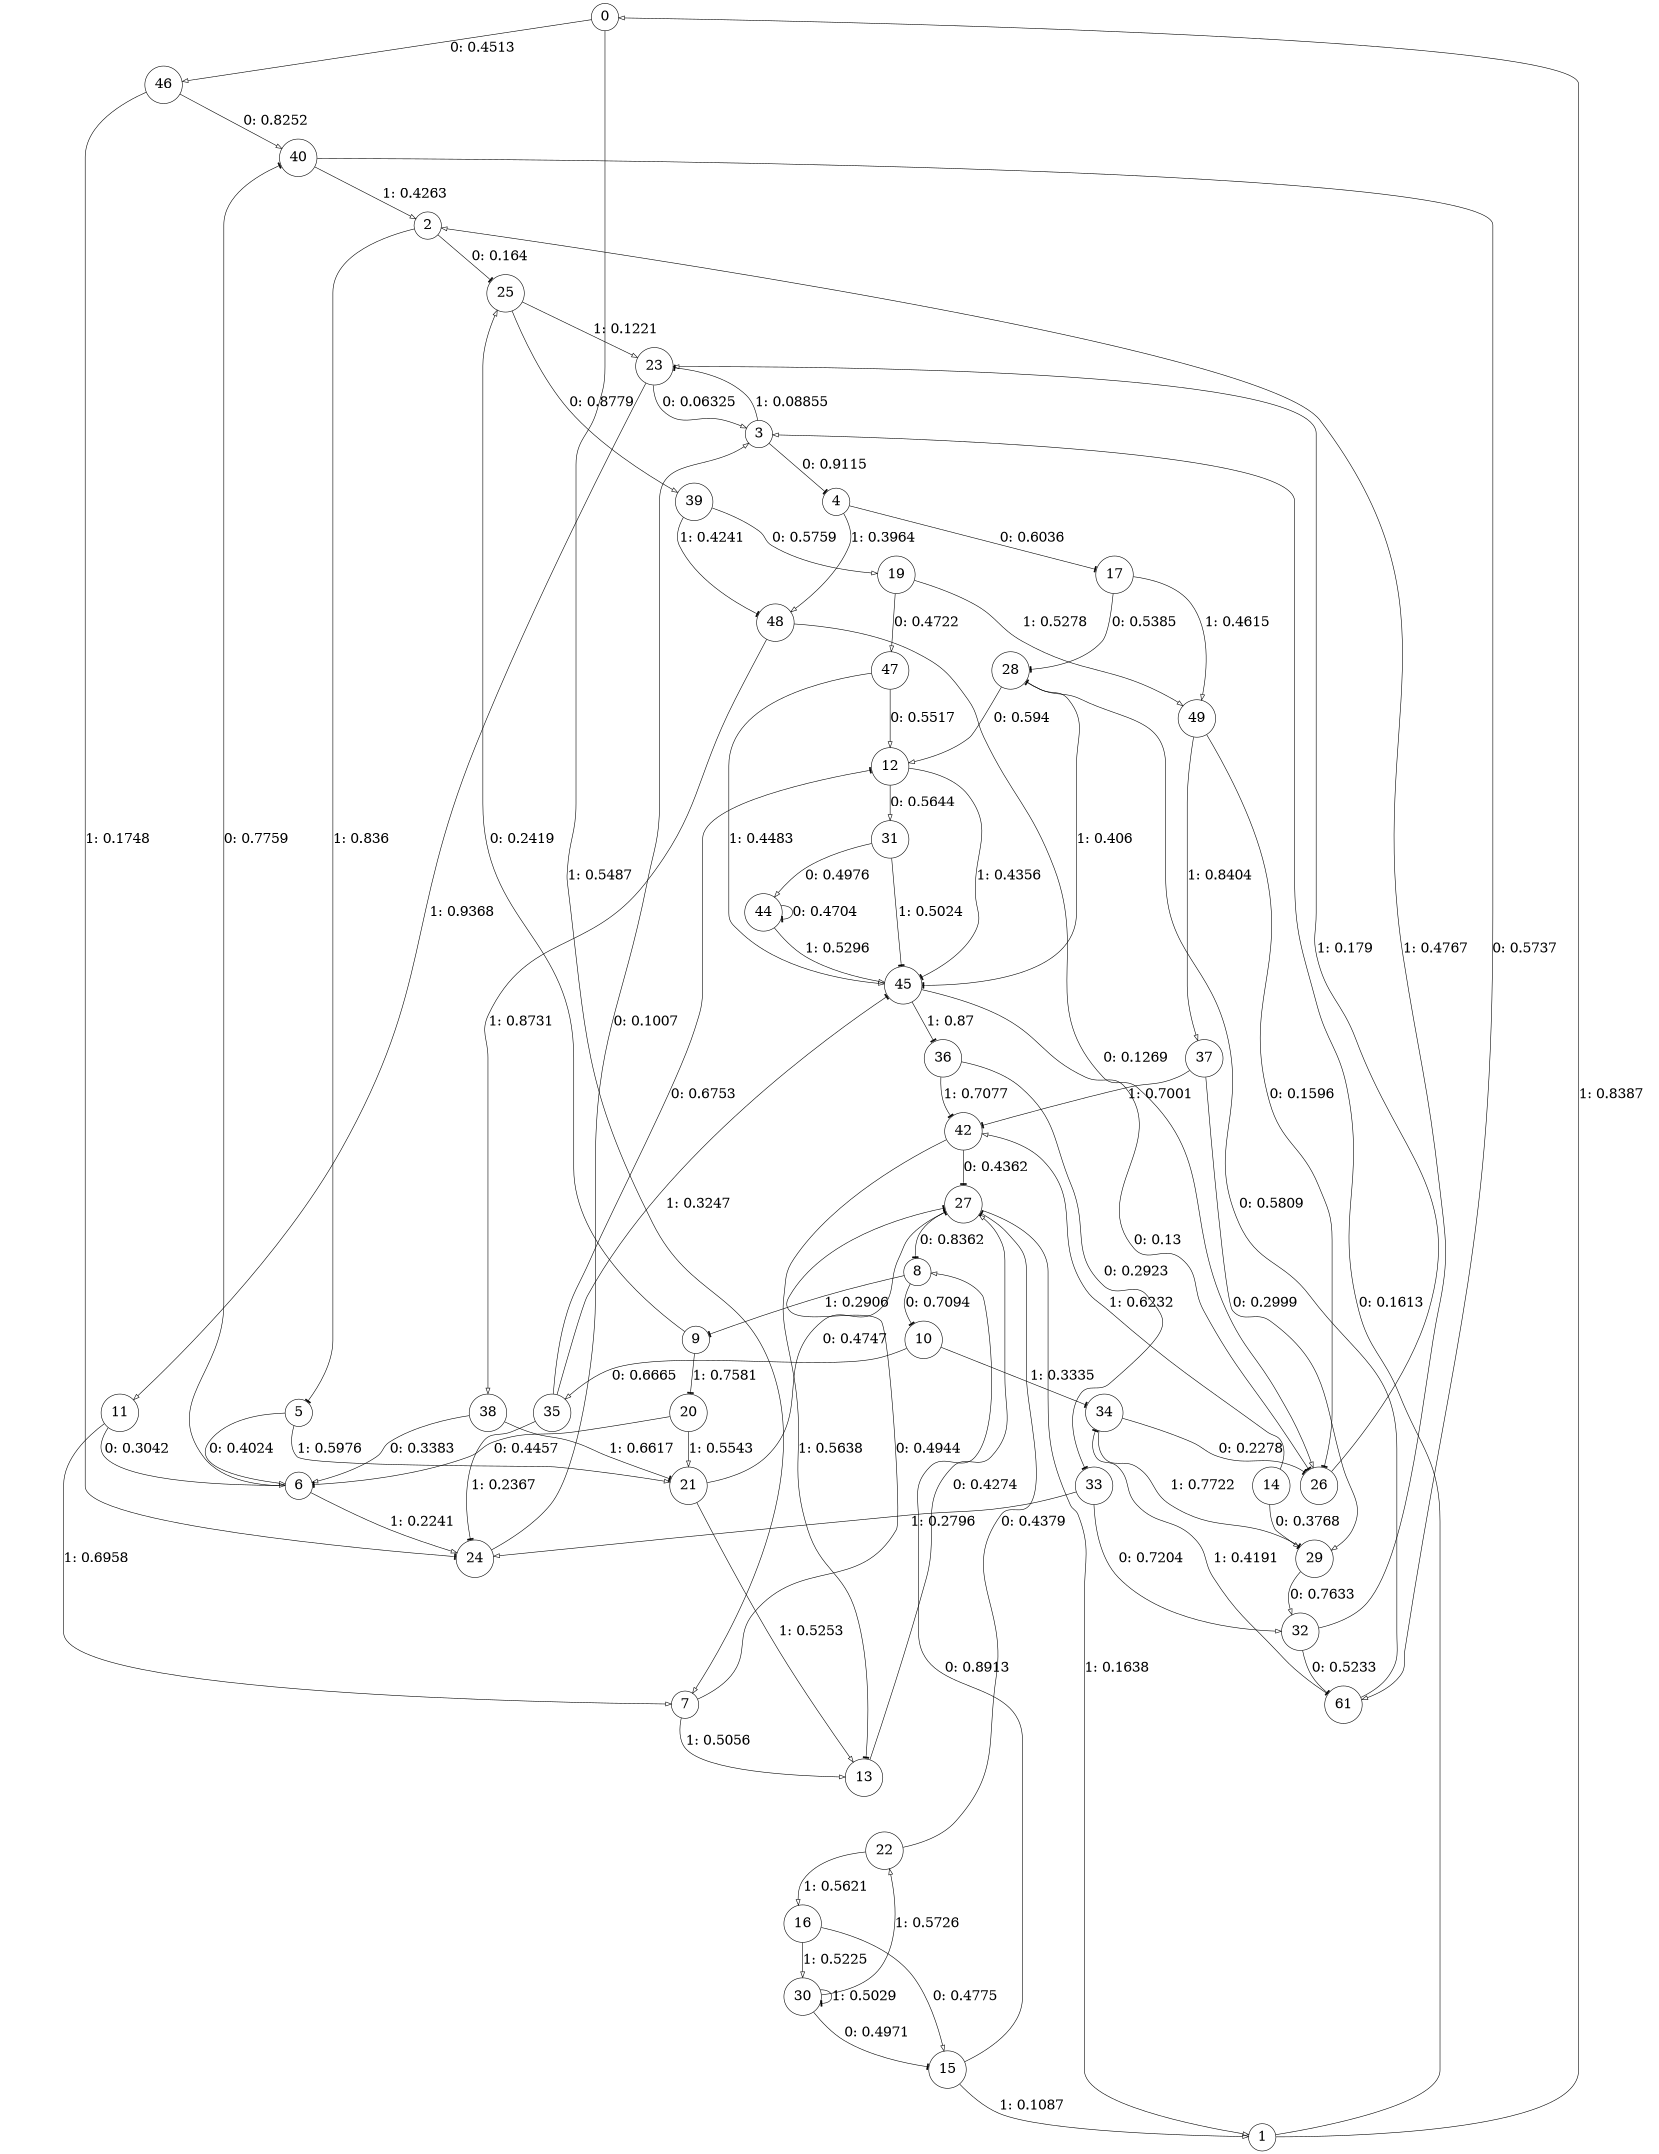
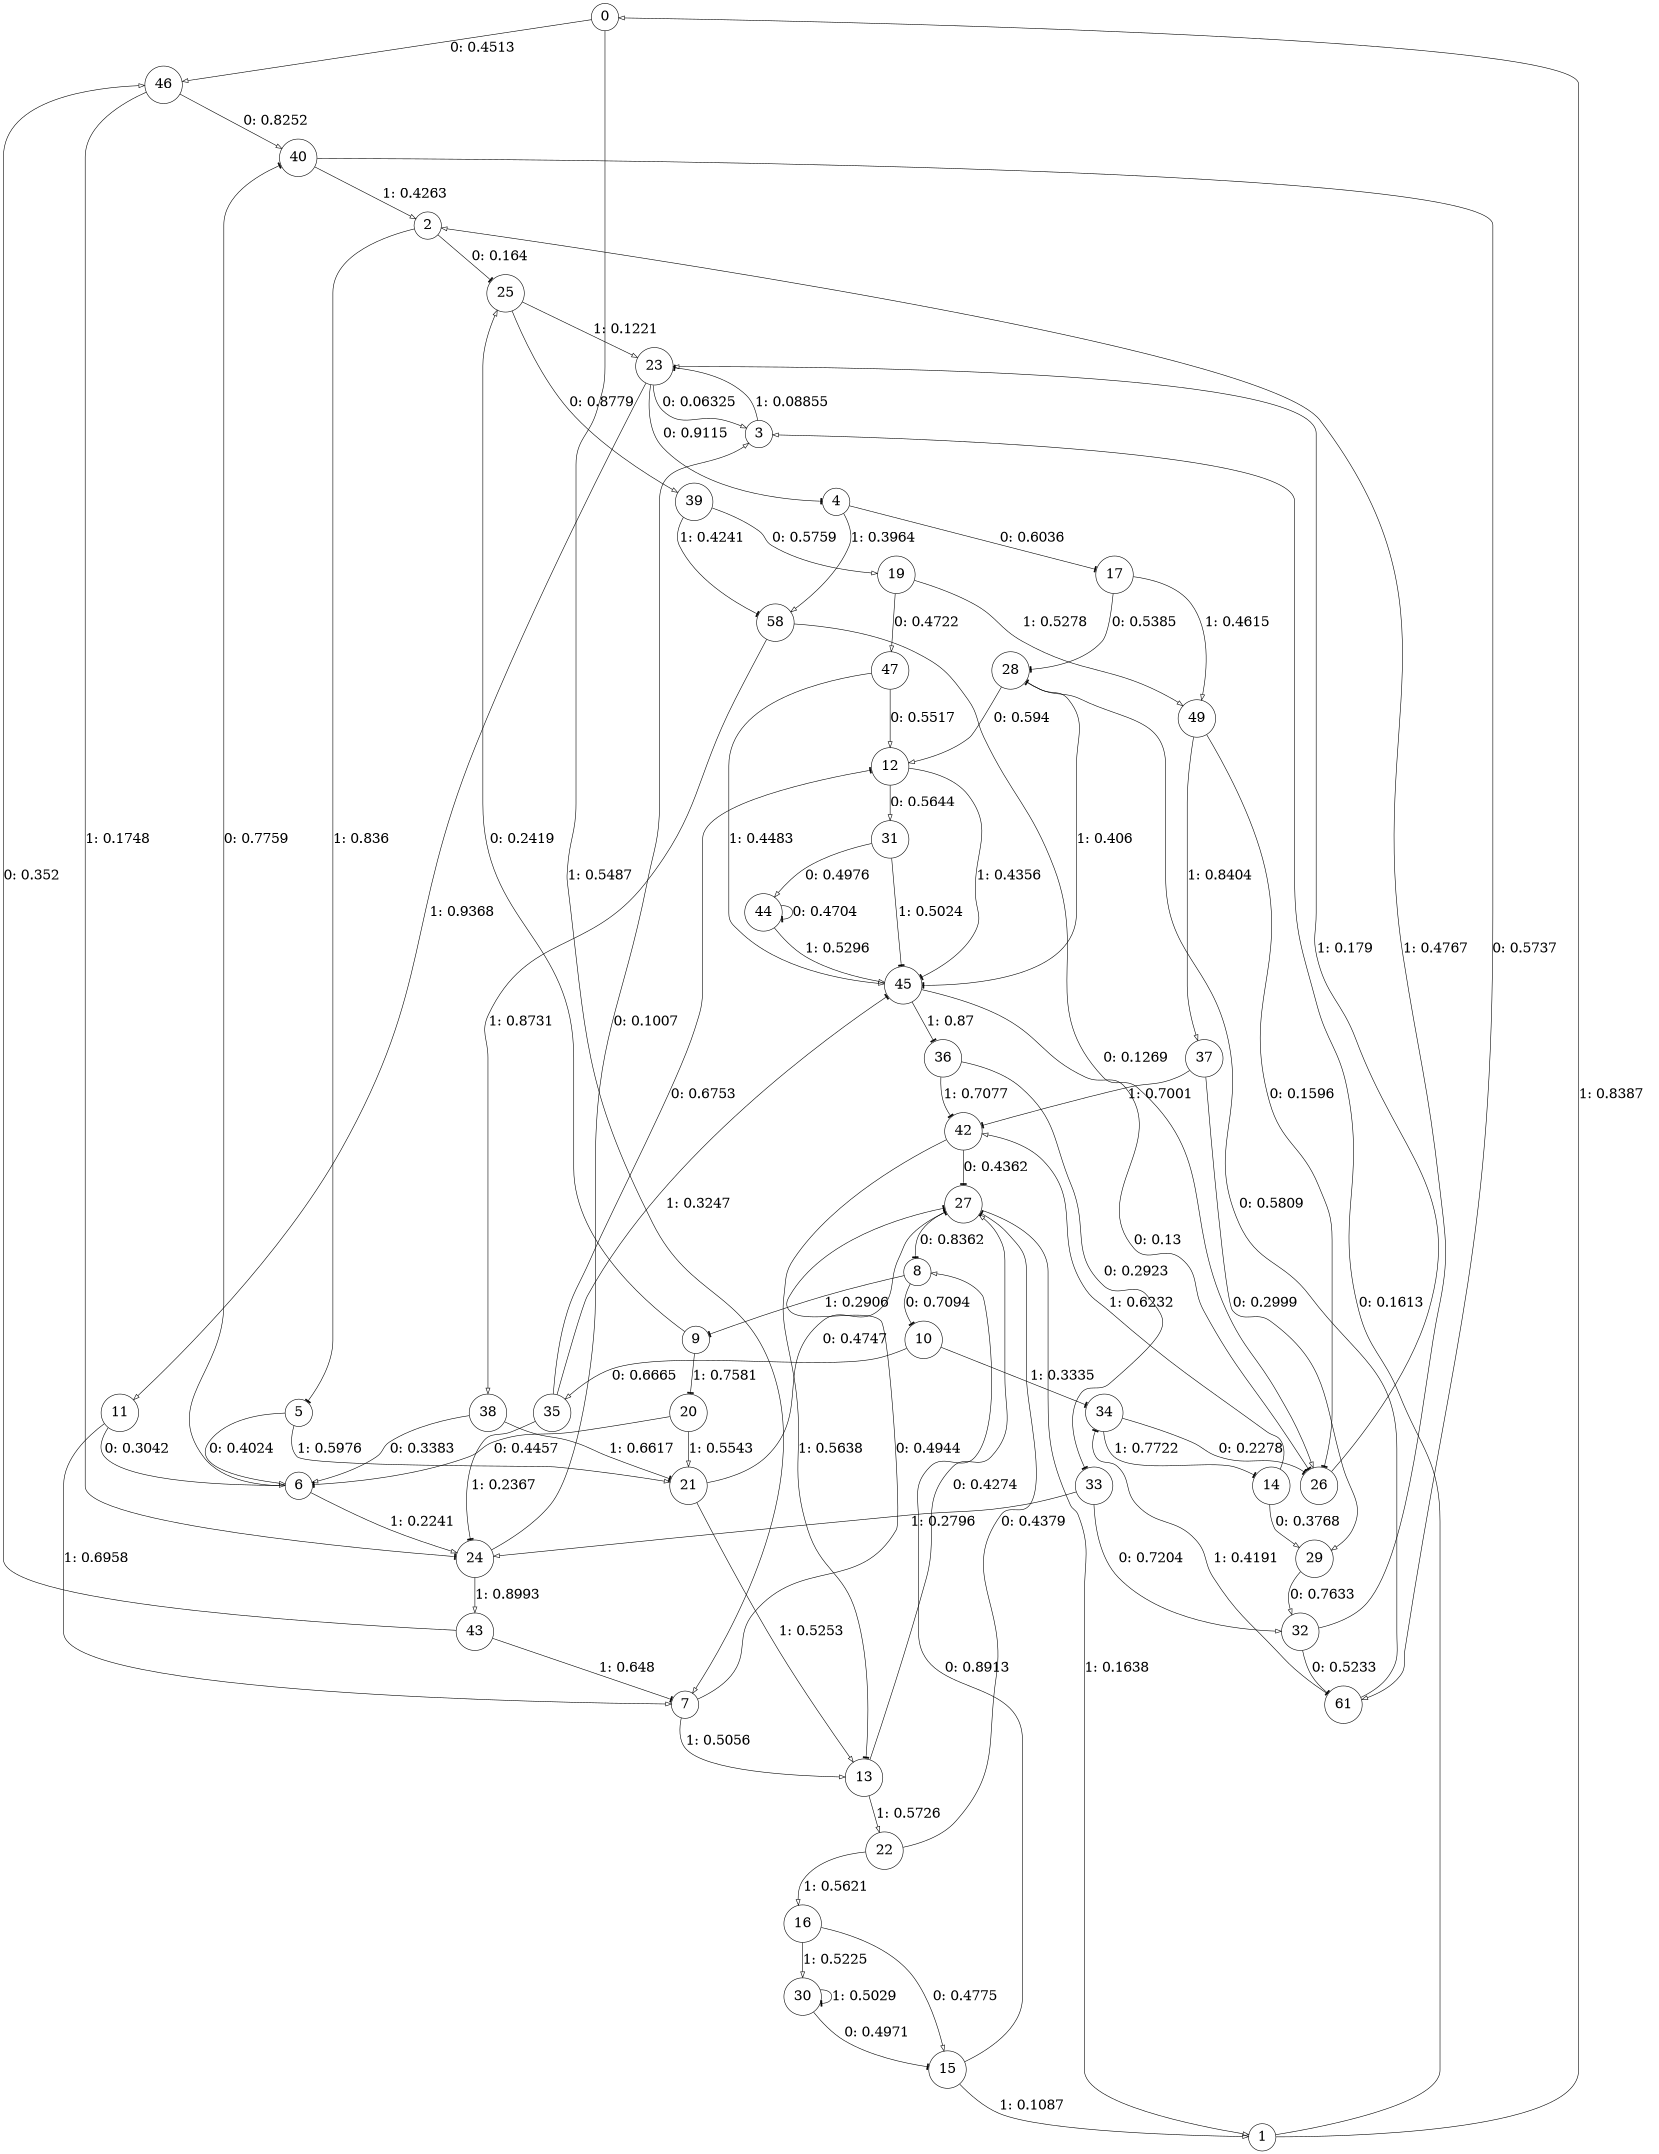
  digraph {
    node [fontsize=24 shape=circle]
    edge [arrowhead=onormal fontsize=24]
    0
    46
    7
    40
    24
    27
    13
    2
    n9 [label=61]
    3
+   43
    1
    8
    22
    4
    23
    17
-   48
+   48 [label=58]
    11
    25
    5
    39
    6
    21
    19
    28
    49
    26
    38
    12
    45
    37
    34
    10
    9
    16
    35
    20
    14
    31
    36
    29
    42
    44
    33
    15
    30
    32
    47
    0 -> 46 [label="0: 0.4513   "]
    0 -> 7 [label="1: 0.5487   "]
    46 -> 40 [label="0: 0.8252   "]
    46 -> 24 [arrowhead=tee label="1: 0.1748   "]
    7 -> 27 [arrowhead=tee label="0: 0.4944   "]
    7 -> 13 [label="1: 0.5056   "]
    40 -> 2 [label="1: 0.4263   "]
    40 -> n9 [label="0: 0.5737   "]
    24 -> 3 [label="0: 0.1007   "]
+   24 -> 43 [label="1: 0.8993   "]
    27 -> 1 [label="1: 0.1638   "]
    27 -> 8 [arrowhead=tee label="0: 0.8362   "]
    13 -> 27 [label="0: 0.4274   "]
-   30 -> 22 [label="1: 0.5726   "]
+   13 -> 22 [label="1: 0.5726   "]
    2 -> 25 [arrowhead=tee label="0: 0.164    "]
    2 -> 5 [arrowhead=tee label="1: 0.836    "]
    n9 -> 28 [arrowhead=tee label="0: 0.5809   "]
    n9 -> 34 [arrowhead=tee label="1: 0.4191   "]
-   3 -> 4 [arrowhead=tee label="0: 0.9115   "]
+   23 -> 4 [arrowhead=tee label="0: 0.9115   "]
    3 -> 23 [arrowhead=tee label="1: 0.08855  "]
+   43 -> 46 [label="0: 0.352    "]
+   43 -> 7 [arrowhead=tee label="1: 0.648    "]
    1 -> 0 [label="1: 0.8387   "]
    1 -> 3 [label="0: 0.1613   "]
    8 -> 10 [arrowhead=tee label="0: 0.7094   "]
    8 -> 9 [arrowhead=tee label="1: 0.2906   "]
    22 -> 27 [arrowhead=tee label="0: 0.4379   "]
    22 -> 16 [label="1: 0.5621   "]
    4 -> 17 [arrowhead=tee label="0: 0.6036   "]
    4 -> 48 [label="1: 0.3964   "]
    23 -> 3 [label="0: 0.06325  "]
    23 -> 11 [label="1: 0.9368   "]
    17 -> 28 [arrowhead=tee label="0: 0.5385   "]
    17 -> 49 [label="1: 0.4615   "]
    48 -> 26 [label="0: 0.1269   "]
    48 -> 38 [label="1: 0.8731   "]
    11 -> 7 [label="1: 0.6958   "]
    11 -> 6 [label="0: 0.3042   "]
    25 -> 23 [label="1: 0.1221   "]
    25 -> 39 [label="0: 0.8779   "]
    5 -> 6 [label="0: 0.4024   "]
    5 -> 21 [label="1: 0.5976   "]
    39 -> 48 [arrowhead=tee label="1: 0.4241   "]
    39 -> 19 [label="0: 0.5759   "]
    6 -> 40 [arrowhead=tee label="0: 0.7759   "]
    6 -> 24 [label="1: 0.2241   "]
    21 -> 27 [arrowhead=tee label="0: 0.4747   "]
    21 -> 13 [label="1: 0.5253   "]
    19 -> 49 [label="1: 0.5278   "]
    19 -> 47 [label="0: 0.4722   "]
    28 -> 12 [label="0: 0.594    "]
    28 -> 45 [arrowhead=tee label="1: 0.406    "]
    49 -> 26 [arrowhead=tee label="0: 0.1596   "]
    49 -> 37 [label="1: 0.8404   "]
    26 -> 23 [label="1: 0.179    "]
    38 -> 6 [label="0: 0.3383   "]
    38 -> 21 [arrowhead=tee label="1: 0.6617   "]
    12 -> 45 [arrowhead=tee label="1: 0.4356   "]
    12 -> 31 [label="0: 0.5644   "]
    45 -> 26 [arrowhead=tee label="0: 0.13     "]
    45 -> 36 [arrowhead=tee label="1: 0.87     "]
    37 -> 29 [label="0: 0.2999   "]
    37 -> 42 [arrowhead=tee label="1: 0.7001   "]
    34 -> 26 [arrowhead=tee label="0: 0.2278   "]
-   34 -> 29 [arrowhead=tee label="1: 0.7722   "]
+   34 -> 14 [arrowhead=tee label="1: 0.7722   "]
    10 -> 34 [arrowhead=tee label="1: 0.3335   "]
    10 -> 35 [label="0: 0.6665   "]
    9 -> 25 [label="0: 0.2419   "]
    9 -> 20 [arrowhead=tee label="1: 0.7581   "]
    16 -> 15 [label="0: 0.4775   "]
    16 -> 30 [label="1: 0.5225   "]
    35 -> 24 [arrowhead=tee label="1: 0.2367   "]
    35 -> 12 [arrowhead=tee label="0: 0.6753   "]
    35 -> 45 [arrowhead=tee label="1: 0.3247   "]
    20 -> 6 [arrowhead=tee label="0: 0.4457   "]
    20 -> 21 [label="1: 0.5543   "]
    14 -> 29 [label="0: 0.3768   "]
    14 -> 42 [label="1: 0.6232   "]
    31 -> 45 [arrowhead=tee label="1: 0.5024   "]
    31 -> 44 [label="0: 0.4976   "]
    36 -> 42 [arrowhead=tee label="1: 0.7077   "]
    36 -> 33 [arrowhead=tee label="0: 0.2923   "]
    29 -> 32 [label="0: 0.7633   "]
    42 -> 27 [arrowhead=tee label="0: 0.4362   "]
    42 -> 13 [arrowhead=tee label="1: 0.5638   "]
    44 -> 45 [label="1: 0.5296   "]
    44 -> 44 [arrowhead=tee label="0: 0.4704   "]
    33 -> 24 [label="1: 0.2796   "]
    33 -> 32 [label="0: 0.7204   "]
    15 -> 1 [label="1: 0.1087   "]
    15 -> 8 [label="0: 0.8913   "]
    30 -> 15 [arrowhead=tee label="0: 0.4971   "]
    30 -> 30 [arrowhead=tee label="1: 0.5029   "]
    32 -> 2 [label="1: 0.4767   "]
    32 -> n9 [arrowhead=tee label="0: 0.5233   "]
    47 -> 12 [label="0: 0.5517   "]
    47 -> 45 [label="1: 0.4483   "]
  }
